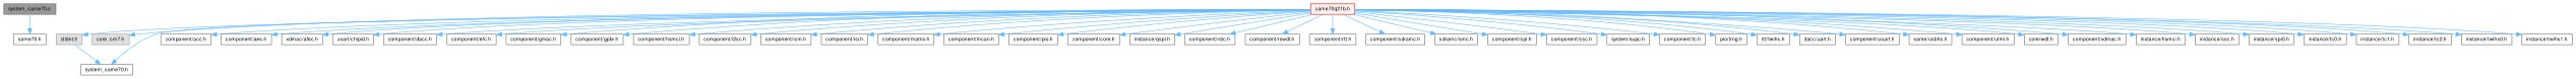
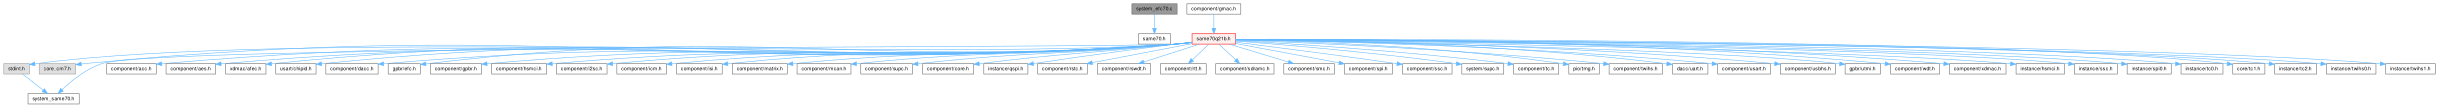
  digraph {
    node [color=grey40 fillcolor=white fontname=FreeSans fontsize=10 shape=box style=filled]
    edge [color=steelblue1 fontname=FreeSans fontsize=10 labelfontname=FreeSans labelfontsize=10 style=solid]
-   n1 [color=gray40 fillcolor=grey60 fontcolor=black height=0.2 label="system_same70.c" width=0.4]
+   n1 [color=gray40 fillcolor=grey60 fontcolor=black height=0.2 label="system_efc70.c" width=0.4]
    n2 [height=0.2 label="same70.h" width=0.4]
    n3 [color=red fillcolor="#FFF0F0" height=0.2 label="same70q21b.h" width=0.4]
    n4 [color=grey60 fillcolor="#E0E0E0" height=0.2 label="stdint.h" width=0.4]
    n5 [color=grey60 fillcolor="#E0E0E0" height=0.2 label="core_cm7.h" width=0.4]
    n6 [height=0.2 label="system_same70.h" width=0.4]
    n7 [height=0.2 label="component/acc.h" width=0.4]
    n8 [height=0.2 label="component/aes.h" width=0.4]
    n9 [height=0.2 label="xdmac/afec.h" width=0.4]
    n10 [height=0.2 label="usart/chipid.h" width=0.4]
    n11 [height=0.2 label="component/dacc.h" width=0.4]
-   n12 [height=0.2 label="component/efc.h" width=0.4]
+   n12 [height=0.2 label="gpbr/efc.h" width=0.4]
    n13 [height=0.2 label="component/gmac.h" width=0.4]
    n14 [height=0.2 label="component/gpbr.h" width=0.4]
    n15 [height=0.2 label="component/hsmci.h" width=0.4]
    n16 [height=0.2 label="component/i2sc.h" width=0.4]
    n17 [height=0.2 label="component/icm.h" width=0.4]
    n18 [height=0.2 label="component/isi.h" width=0.4]
    n19 [height=0.2 label="component/matrix.h" width=0.4]
    n20 [height=0.2 label="component/mcan.h" width=0.4]
-   n21 [height=0.2 label="component/pio.h" width=0.4]
+   n21 [height=0.2 label="component/supc.h" width=0.4]
    n22 [height=0.2 label="component/core.h" width=0.4]
    n23 [height=0.2 label="instance/qspi.h" width=0.4]
    n24 [height=0.2 label="component/rstc.h" width=0.4]
    n25 [height=0.2 label="component/rswdt.h" width=0.4]
    n26 [height=0.2 label="component/rtt.h" width=0.4]
    n27 [height=0.2 label="component/sdramc.h" width=0.4]
-   n28 [height=0.2 label="sdramc/smc.h" width=0.4]
+   n28 [height=0.2 label="component/smc.h" width=0.4]
    n29 [height=0.2 label="component/spi.h" width=0.4]
    n30 [height=0.2 label="component/ssc.h" width=0.4]
    n31 [height=0.2 label="system/supc.h" width=0.4]
    n32 [height=0.2 label="component/tc.h" width=0.4]
    n33 [height=0.2 label="pio/trng.h" width=0.4]
-   n34 [height=0.2 label="rtt/twihs.h" width=0.4]
+   n34 [height=0.2 label="component/twihs.h" width=0.4]
    n35 [height=0.2 label="dacc/uart.h" width=0.4]
    n36 [height=0.2 label="component/usart.h" width=0.4]
-   n37 [height=0.2 label="same/usbhs.h" width=0.4]
-   n38 [height=0.2 label="component/utmi.h" width=0.4]
-   n39 [height=0.2 label="core/wdt.h" width=0.4]
+   n37 [height=0.2 label="component/usbhs.h" width=0.4]
+   n38 [height=0.2 label="gpbr/utmi.h" width=0.4]
+   n39 [height=0.2 label="component/wdt.h" width=0.4]
    n40 [height=0.2 label="component/xdmac.h" width=0.4]
    n41 [height=0.2 label="instance/hsmci.h" width=0.4]
    n42 [height=0.2 label="instance/ssc.h" width=0.4]
    n43 [height=0.2 label="instance/spi0.h" width=0.4]
    n44 [height=0.2 label="instance/tc0.h" width=0.4]
-   n45 [height=0.2 label="instance/tc1.h" width=0.4]
+   n45 [height=0.2 label="core/tc1.h" width=0.4]
    n46 [height=0.2 label="instance/tc2.h" width=0.4]
    n47 [height=0.2 label="instance/twihs0.h" width=0.4]
    n48 [height=0.2 label="instance/twihs1.h" width=0.4]
    n1 -> n2
    n3 -> n4
    n3 -> n5
    n3 -> n6
    n3 -> n7
    n3 -> n8
    n3 -> n9
    n3 -> n10
    n3 -> n11
    n3 -> n12
-   n3 -> n13
+   n13 -> n3
    n3 -> n14
    n3 -> n15
    n3 -> n16
    n3 -> n17
    n3 -> n18
    n3 -> n19
    n3 -> n20
    n3 -> n21
    n3 -> n22
    n3 -> n23
    n3 -> n24
    n3 -> n25
    n3 -> n26
    n3 -> n27
    n3 -> n28
    n3 -> n29
    n3 -> n30
    n3 -> n31
    n3 -> n32
    n3 -> n33
    n3 -> n34
    n3 -> n35
    n3 -> n36
    n3 -> n37
    n3 -> n38
    n3 -> n39
    n3 -> n40
    n3 -> n41
    n3 -> n42
    n3 -> n43
    n3 -> n44
    n3 -> n45
    n3 -> n46
    n3 -> n47
    n3 -> n48
    n4 -> n6
  }
